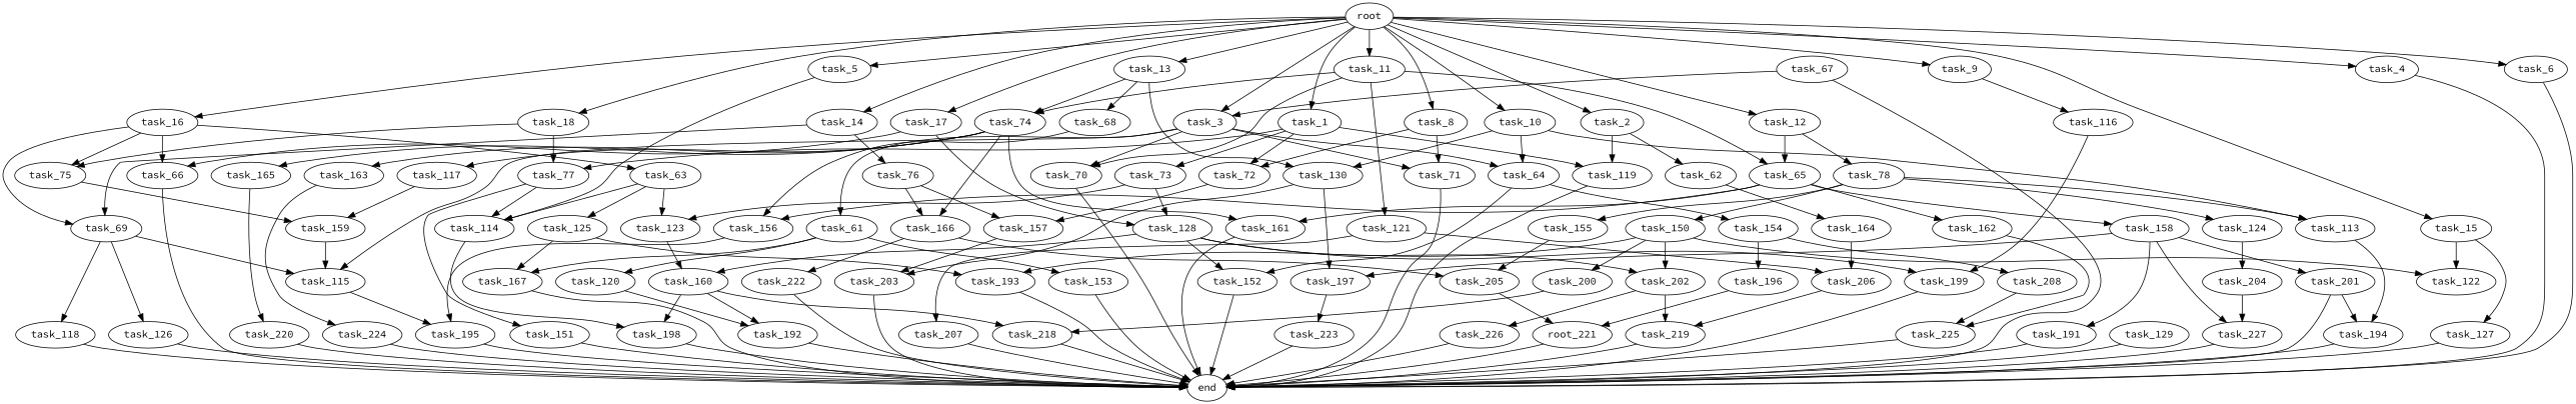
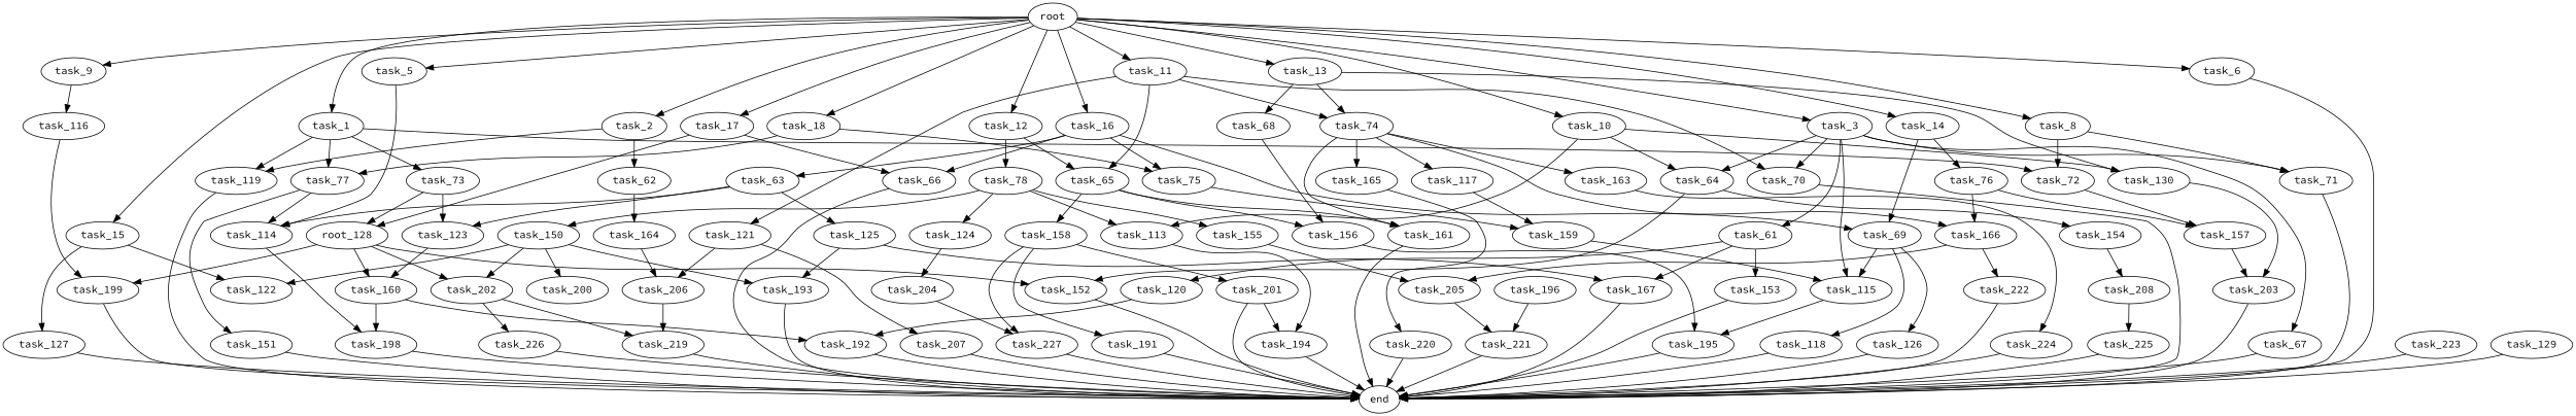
  digraph {
    fontname="Source Code Pro"
    node [fontname="Source Code Pro"]
    edge [fontname="Source Code Pro"]
    task_156
    task_195
    end
    task_227
    task_191
    task_207
    task_15
    task_127
    task_122
-   task_128
+   task_128 [label=root_128]
    task_160
    task_199
    task_202
    task_152
    task_198
-   task_218
    task_192
    task_226
    task_219
    task_64
    task_154
    task_196
    task_208
    task_18
    task_77
    task_75
    task_114
    task_151
    task_159
-   task_221 [label=root_221]
+   task_221
    task_225
    task_73
    task_123
    task_16
    task_66
    task_69
    task_63
    task_118
    task_126
    task_115
    task_125
    task_68
    task_61
    task_167
    task_153
    task_120
    task_223
    task_74
    task_166
    task_165
    task_161
    task_117
    task_163
    task_222
    task_205
    task_220
    task_224
    task_158
-   task_197
    task_201
    task_194
    task_1
    task_72
    task_119
    task_157
    task_11
    task_121
    task_70
    task_65
    task_206
-   task_162
    task_62
    task_164
    task_116
    task_2
    task_129
    task_155
    task_150
    task_193
    task_200
    task_203
    task_17
    task_67
    task_10
    task_113
    task_130
    task_12
    task_78
    task_124
    task_8
    task_71
    task_9
    task_204
    task_13
    task_3
    task_5
    task_76
    task_14
-   task_4
    root
    task_6
    task_156 -> task_195
    task_195 -> end
    task_227 -> end
    task_191 -> end
    task_207 -> end
    task_15 -> task_127
    task_15 -> task_122
    task_127 -> end
    task_128 -> task_160
    task_128 -> task_199
    task_128 -> task_202
    task_128 -> task_152
    task_160 -> task_198
-   task_160 -> task_218
    task_160 -> task_192
    task_199 -> end
    task_202 -> task_226
    task_202 -> task_219
    task_152 -> end
    task_198 -> end
-   task_218 -> end
    task_192 -> end
    task_226 -> end
    task_219 -> end
    task_64 -> task_152
    task_64 -> task_154
-   task_154 -> task_196
    task_154 -> task_208
    task_196 -> task_221
    task_208 -> task_225
    task_18 -> task_77
    task_18 -> task_75
    task_77 -> task_114
    task_77 -> task_151
    task_75 -> task_159
    task_114 -> task_198
    task_151 -> end
    task_159 -> task_115
    task_221 -> end
    task_225 -> end
    task_73 -> task_128
    task_73 -> task_123
    task_123 -> task_160
    task_16 -> task_75
    task_16 -> task_66
    task_16 -> task_69
    task_16 -> task_63
    task_66 -> end
    task_69 -> task_118
    task_69 -> task_126
    task_69 -> task_115
    task_63 -> task_114
    task_63 -> task_123
    task_63 -> task_125
    task_118 -> end
    task_126 -> end
    task_115 -> task_195
    task_125 -> task_167
    task_125 -> task_193
    task_68 -> task_156
    task_61 -> task_167
    task_61 -> task_153
    task_61 -> task_120
    task_167 -> end
    task_153 -> end
    task_120 -> task_192
    task_223 -> end
    task_74 -> task_166
    task_74 -> task_165
    task_74 -> task_161
    task_74 -> task_117
    task_74 -> task_163
    task_166 -> task_222
    task_166 -> task_205
    task_165 -> task_220
    task_161 -> end
    task_117 -> task_159
    task_163 -> task_224
    task_222 -> end
    task_205 -> task_221
    task_220 -> end
    task_224 -> end
    task_158 -> task_227
    task_158 -> task_191
-   task_158 -> task_197
    task_158 -> task_201
-   task_197 -> task_223
    task_201 -> end
    task_201 -> task_194
    task_194 -> end
    task_1 -> task_77
    task_1 -> task_73
    task_1 -> task_72
    task_1 -> task_119
    task_72 -> task_157
    task_119 -> end
    task_157 -> task_203
    task_11 -> task_74
    task_11 -> task_121
    task_11 -> task_70
    task_11 -> task_65
    task_121 -> task_207
    task_121 -> task_206
    task_70 -> end
    task_65 -> task_156
    task_65 -> task_161
    task_65 -> task_158
-   task_65 -> task_162
    task_206 -> task_219
-   task_162 -> task_225
    task_62 -> task_164
    task_164 -> task_206
    task_116 -> task_199
    task_2 -> task_119
    task_2 -> task_62
    task_129 -> end
    task_155 -> task_205
    task_150 -> task_122
    task_150 -> task_202
    task_150 -> task_193
    task_150 -> task_200
    task_193 -> end
-   task_200 -> task_218
    task_203 -> end
    task_17 -> task_128
    task_17 -> task_66
    task_67 -> end
    task_10 -> task_64
    task_10 -> task_113
    task_10 -> task_130
    task_113 -> task_194
-   task_130 -> task_197
    task_130 -> task_203
    task_12 -> task_65
    task_12 -> task_78
    task_78 -> task_155
    task_78 -> task_150
    task_78 -> task_113
    task_78 -> task_124
    task_124 -> task_204
    task_8 -> task_72
    task_8 -> task_71
    task_71 -> end
    task_9 -> task_116
    task_204 -> task_227
    task_13 -> task_68
    task_13 -> task_74
    task_13 -> task_130
    task_3 -> task_64
    task_3 -> task_115
    task_3 -> task_61
    task_3 -> task_70
-   task_67 -> task_3
+   task_3 -> task_67
    task_3 -> task_71
    task_5 -> task_114
    task_76 -> task_166
    task_76 -> task_157
    task_14 -> task_69
    task_14 -> task_76
-   task_4 -> end
    root -> task_15
    root -> task_18
    root -> task_16
    root -> task_1
    root -> task_11
    root -> task_2
    root -> task_17
    root -> task_10
    root -> task_12
    root -> task_8
    root -> task_9
    root -> task_13
    root -> task_3
    root -> task_5
    root -> task_14
-   root -> task_4
    root -> task_6
    task_6 -> end
  }
